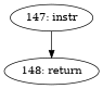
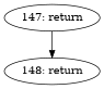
  digraph {
-   n1 [label="147: instr"]
+   n1 [label="147: return"]
    n2 [label="148: return"]
    n1 -> n2
  }
